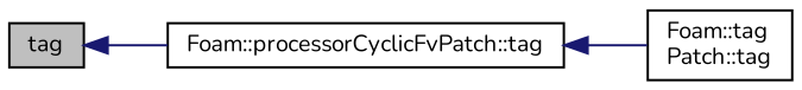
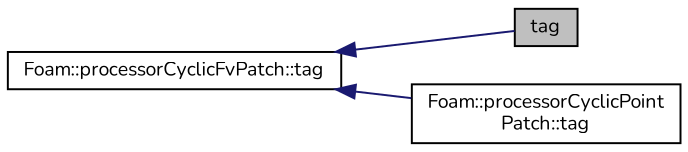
  digraph {
    fontname=Nunito
    rankdir=LR
    node [color=black fontname=Nunito fontsize=10 shape=record]
    edge [color=midnightblue dir=back fontname=Nunito fontsize=10 labelfontname=Helvetica labelfontsize=10 style=solid]
    n1 [fillcolor=grey75 fontcolor=black height=0.2 label=tag style=filled width=0.4]
    n2 [height=0.2 label="Foam::processorCyclicFvPatch::tag" width=0.4]
-   n3 [height=0.2 label="Foam::tag\lPatch::tag" width=0.4]
-   n1 -> n2
+   n3 [height=0.2 label="Foam::processorCyclicPoint\lPatch::tag" width=0.4]
+   n2 -> n1
    n2 -> n3
  }
